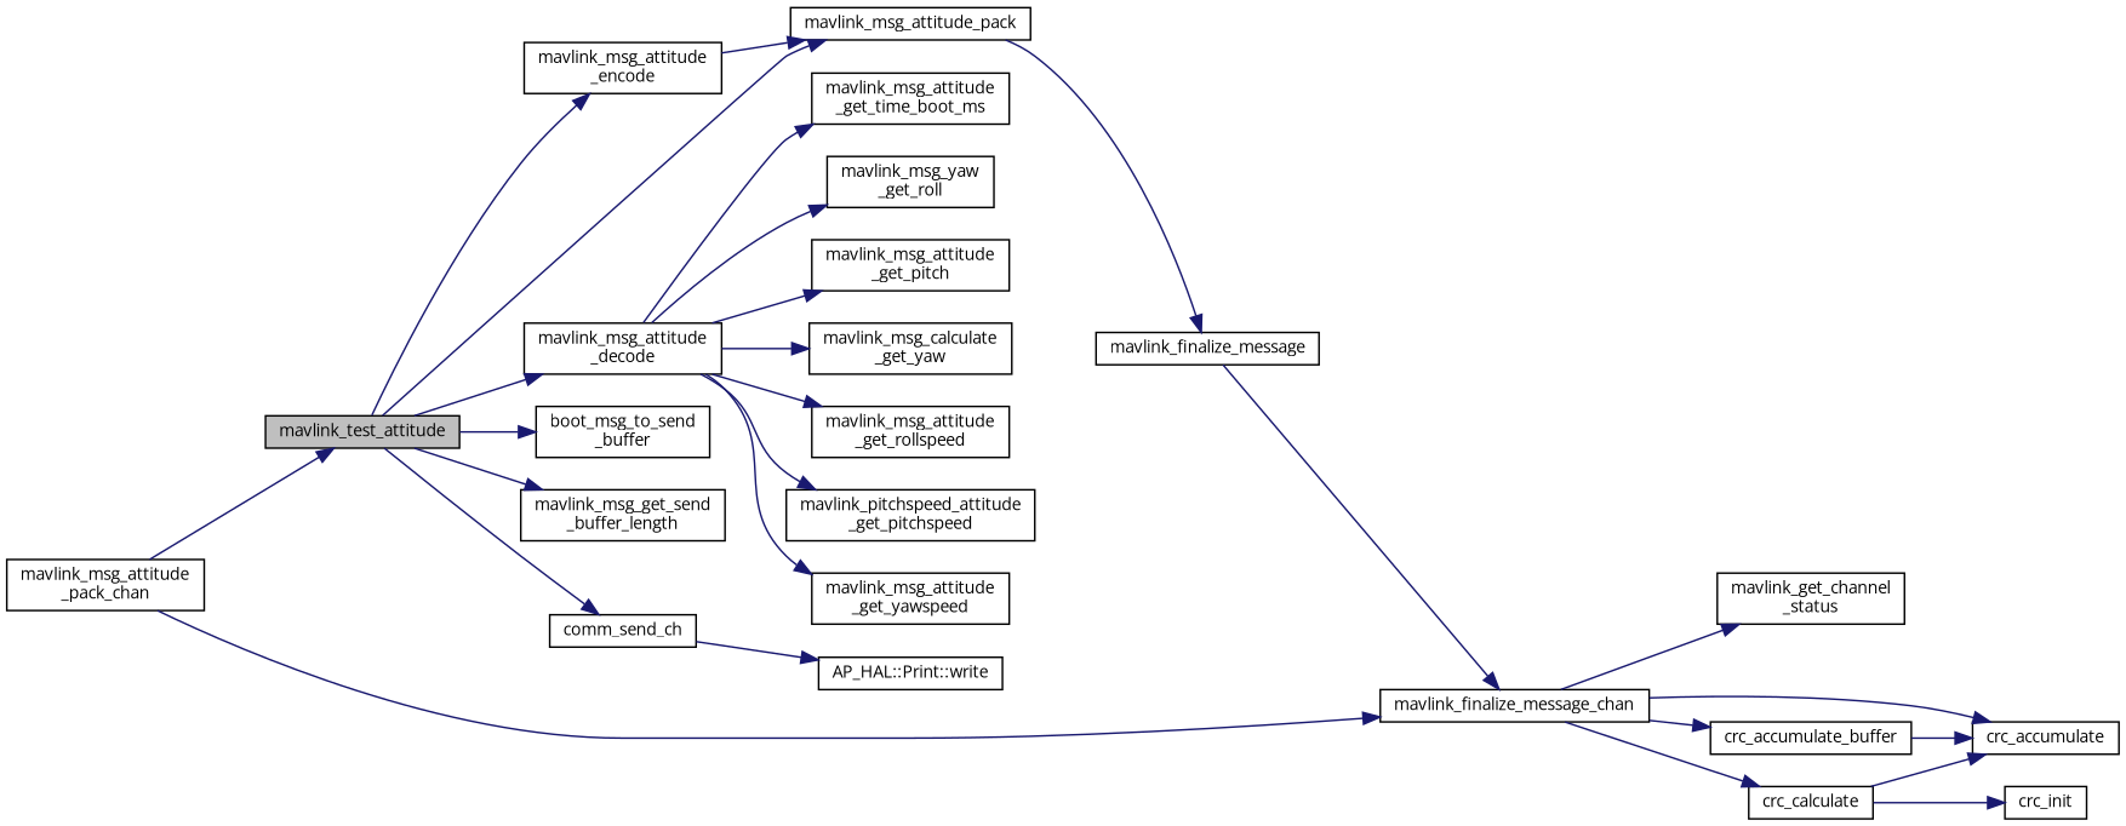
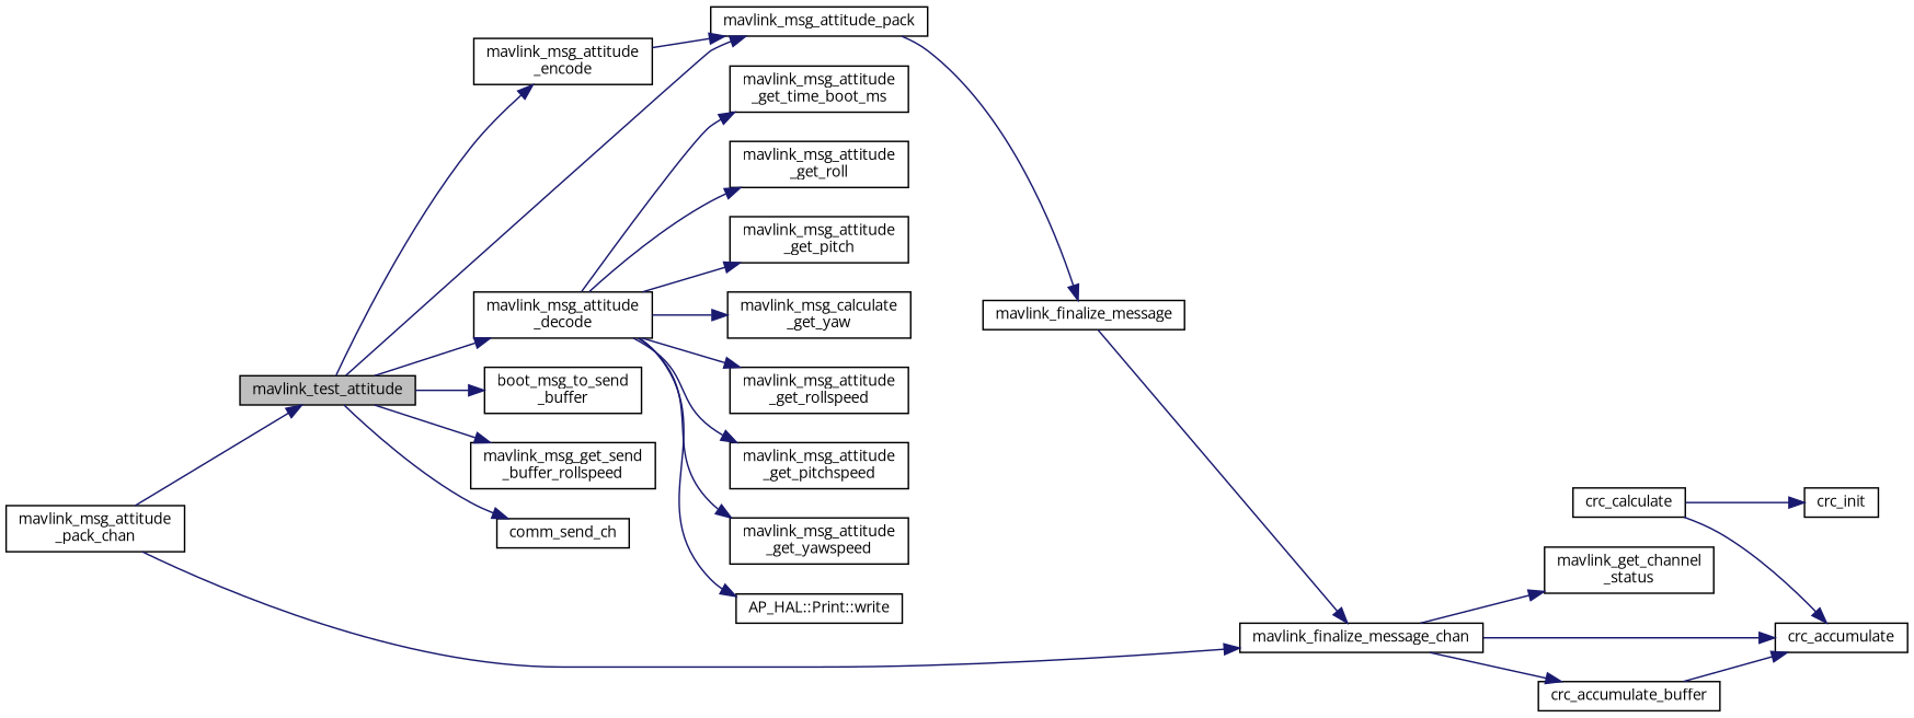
  digraph {
    fontname="Open Sans"
    rankdir=LR
    node [color=black fillcolor=white fontname="Open Sans" fontsize=10 shape=record style=filled]
    edge [color=midnightblue fontname="Open Sans" fontsize=10 labelfontname=Helvetica labelfontsize=10 style=solid]
    n1 [fillcolor=grey75 fontcolor=black height=0.2 label=mavlink_test_attitude width=0.4]
    n2 [height=0.2 label="mavlink_msg_attitude\l_encode" width=0.4]
    n3 [height=0.2 label=mavlink_msg_attitude_pack width=0.4]
    n4 [height=0.2 label="mavlink_msg_attitude\l_decode" width=0.4]
    n5 [height=0.2 label="boot_msg_to_send\l_buffer" width=0.4]
-   n6 [height=0.2 label="mavlink_msg_get_send\l_buffer_length" width=0.4]
+   n6 [height=0.2 label="mavlink_msg_get_send\l_buffer_rollspeed" width=0.4]
    n7 [height=0.2 label=comm_send_ch width=0.4]
    n8 [height=0.2 label=mavlink_finalize_message width=0.4]
    n9 [height=0.2 label="mavlink_msg_attitude\l_get_time_boot_ms" width=0.4]
-   n10 [height=0.2 label="mavlink_msg_yaw\l_get_roll" width=0.4]
+   n10 [height=0.2 label="mavlink_msg_attitude\l_get_roll" width=0.4]
    n11 [height=0.2 label="mavlink_msg_attitude\l_get_pitch" width=0.4]
    n12 [height=0.2 label="mavlink_msg_calculate\l_get_yaw" width=0.4]
    n13 [height=0.2 label="mavlink_msg_attitude\l_get_rollspeed" width=0.4]
-   n14 [height=0.2 label="mavlink_pitchspeed_attitude\l_get_pitchspeed" width=0.4]
+   n14 [height=0.2 label="mavlink_msg_attitude\l_get_pitchspeed" width=0.4]
    n15 [height=0.2 label="mavlink_msg_attitude\l_get_yawspeed" width=0.4]
    n16 [height=0.2 label="mavlink_msg_attitude\l_pack_chan" width=0.4]
    n17 [height=0.2 label=mavlink_finalize_message_chan width=0.4]
    n18 [height=0.2 label="AP_HAL::Print::write" width=0.4]
    n19 [height=0.2 label="mavlink_get_channel\l_status" width=0.4]
    n20 [height=0.2 label=crc_calculate width=0.4]
    n21 [height=0.2 label=crc_accumulate width=0.4]
    n22 [height=0.2 label=crc_accumulate_buffer width=0.4]
    n23 [height=0.2 label=crc_init width=0.4]
    n1 -> n2
    n1 -> n3
    n1 -> n4
    n1 -> n5
    n1 -> n6
    n1 -> n7
    n2 -> n3
    n3 -> n8
    n4 -> n9
    n4 -> n10
    n4 -> n11
    n4 -> n12
    n4 -> n13
    n4 -> n14
    n4 -> n15
-   n7 -> n18
+   n4 -> n18
    n8 -> n17
    n16 -> n1
    n16 -> n17
    n17 -> n19
-   n17 -> n20
    n17 -> n21
    n17 -> n22
    n20 -> n21
    n20 -> n23
    n22 -> n21
  }
